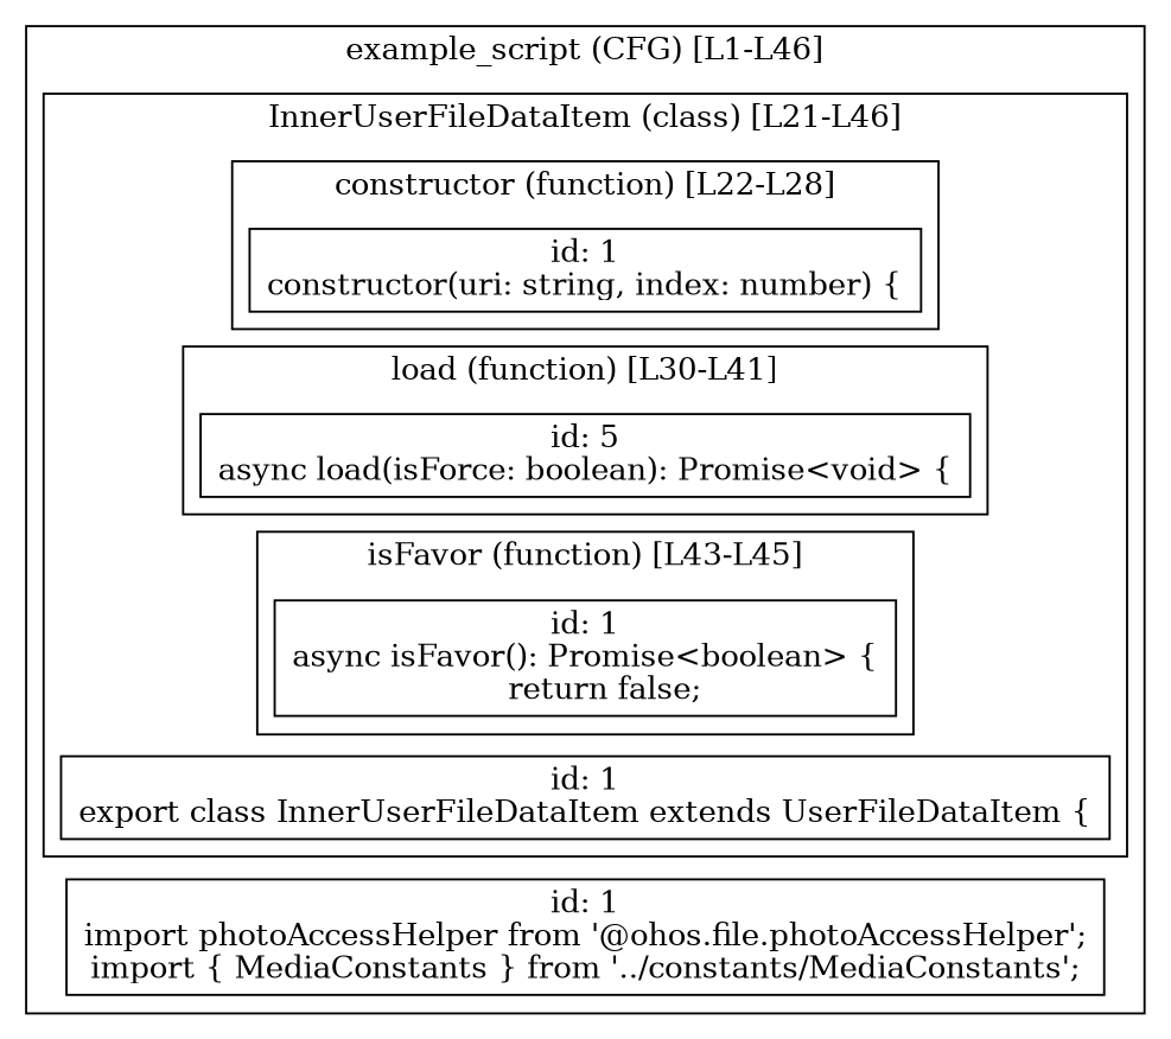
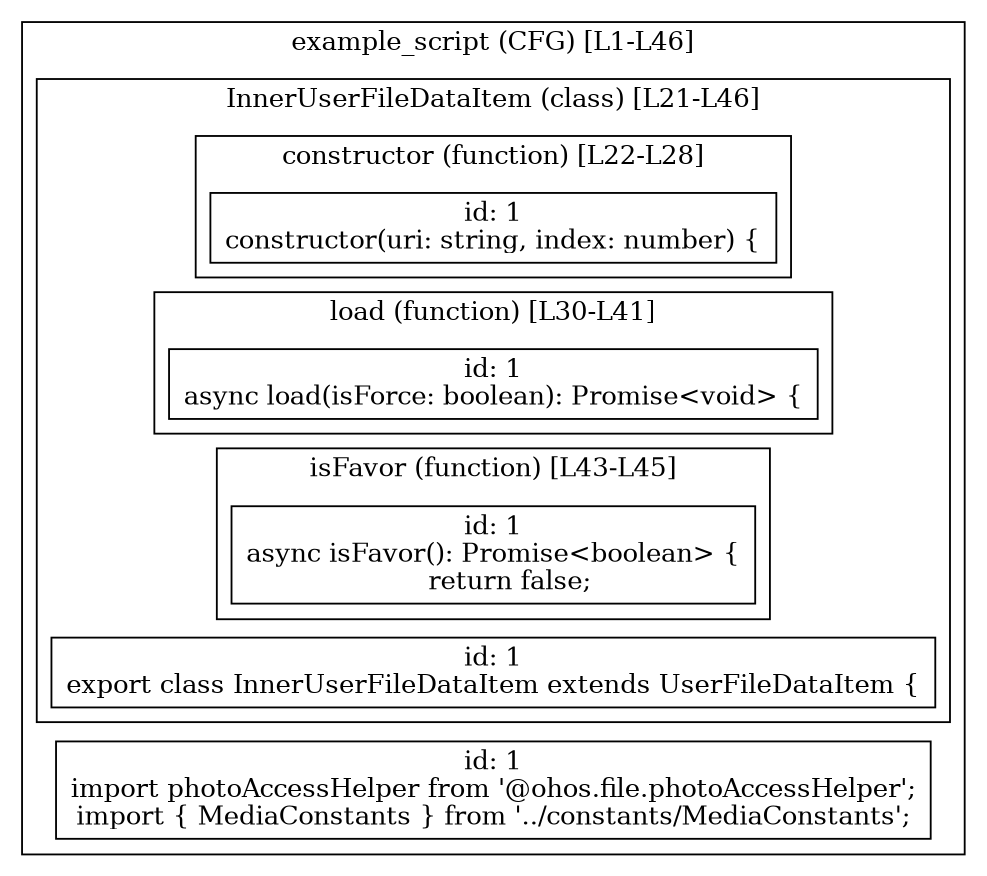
  digraph {
    rankdir=LR
    node [shape=box]
    n1 [label="id: 1\nconstructor(uri: string, index: number) {"]
-   n2 [label="id: 5\nasync load(isForce: boolean): Promise<void> {"]
+   n2 [label="id: 1\nasync load(isForce: boolean): Promise<void> {"]
    n3 [label="id: 1\nasync isFavor(): Promise<boolean> {\n    return false;"]
    n4 [label="id: 1\nexport class InnerUserFileDataItem extends UserFileDataItem {"]
    n5 [label="id: 1\nimport photoAccessHelper from '@ohos.file.photoAccessHelper';\nimport { MediaConstants } from '../constants/MediaConstants';"]
    subgraph cluster_1 {
      label="example_script (CFG) [L1-L46]"
      n5
      subgraph cluster_2 {
        label="InnerUserFileDataItem (class) [L21-L46]"
        n4
        subgraph cluster_3 {
          label="constructor (function) [L22-L28]"
          n1
        }
        subgraph cluster_4 {
          label="load (function) [L30-L41]"
          n2
        }
        subgraph cluster_5 {
          label="isFavor (function) [L43-L45]"
          n3
        }
      }
    }
  }
